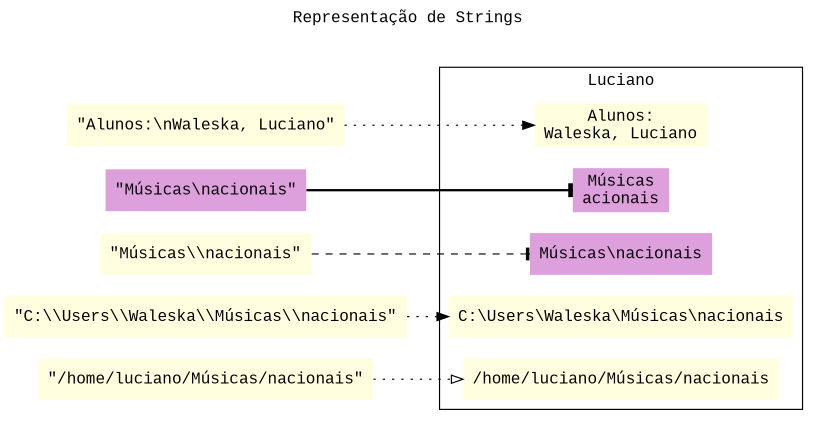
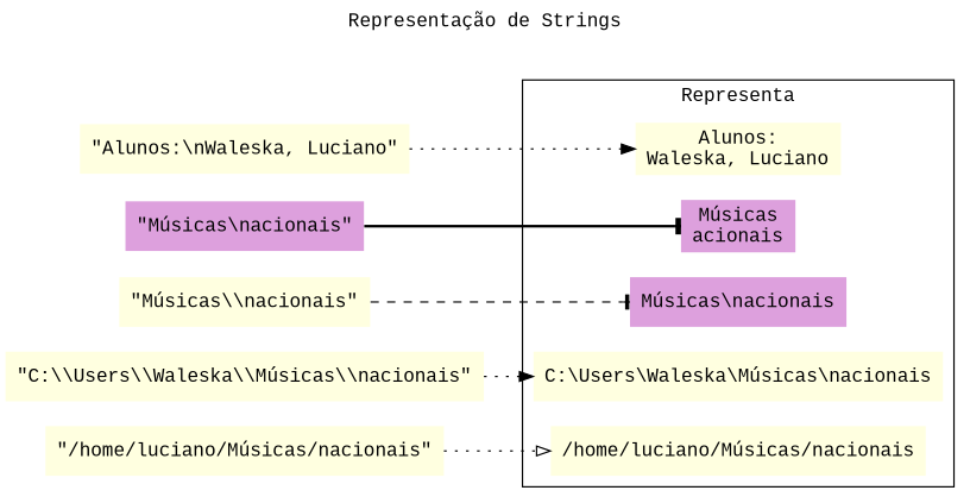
  digraph {
    label="Representação de Strings"
    labelloc=t
    rankdir=LR
    fontname="Liberation Mono"
    node [shape=none style=filled fillcolor=lightyellow fontname="Liberation Mono"]
    edge [style=dotted arrowhead=normal fontname="Liberation Mono"]
    n1 [label="Alunos:\nWaleska, Luciano"]
    n2 [label="Músicas\nacionais" fillcolor=plum]
    n3 [label="Músicas\\nacionais" fillcolor=plum]
    n4 [label="C:\\Users\\Waleska\\Músicas\\nacionais"]
    n5 [label="/home/luciano/Músicas/nacionais"]
    n6 [label="\"Alunos:\\nWaleska, Luciano\""]
    n7 [label="\"Músicas\\nacionais\"" fillcolor=plum]
    n8 [label="\"Músicas\\\\nacionais\""]
    n9 [label="\"C:\\\\Users\\\\Waleska\\\\Músicas\\\\nacionais\""]
    n10 [label="\"/home/luciano/Músicas/nacionais\""]
    subgraph cluster_1 {
-     label=Luciano
+     label=Representa
      n1
      n2
      n3
      n4
      n5
    }
    n6 -> n1
    n7 -> n2 [style=bold arrowhead=tee]
    n8 -> n3 [style=dashed arrowhead=tee]
    n9 -> n4
    n10 -> n5 [arrowhead=onormal]
  }
